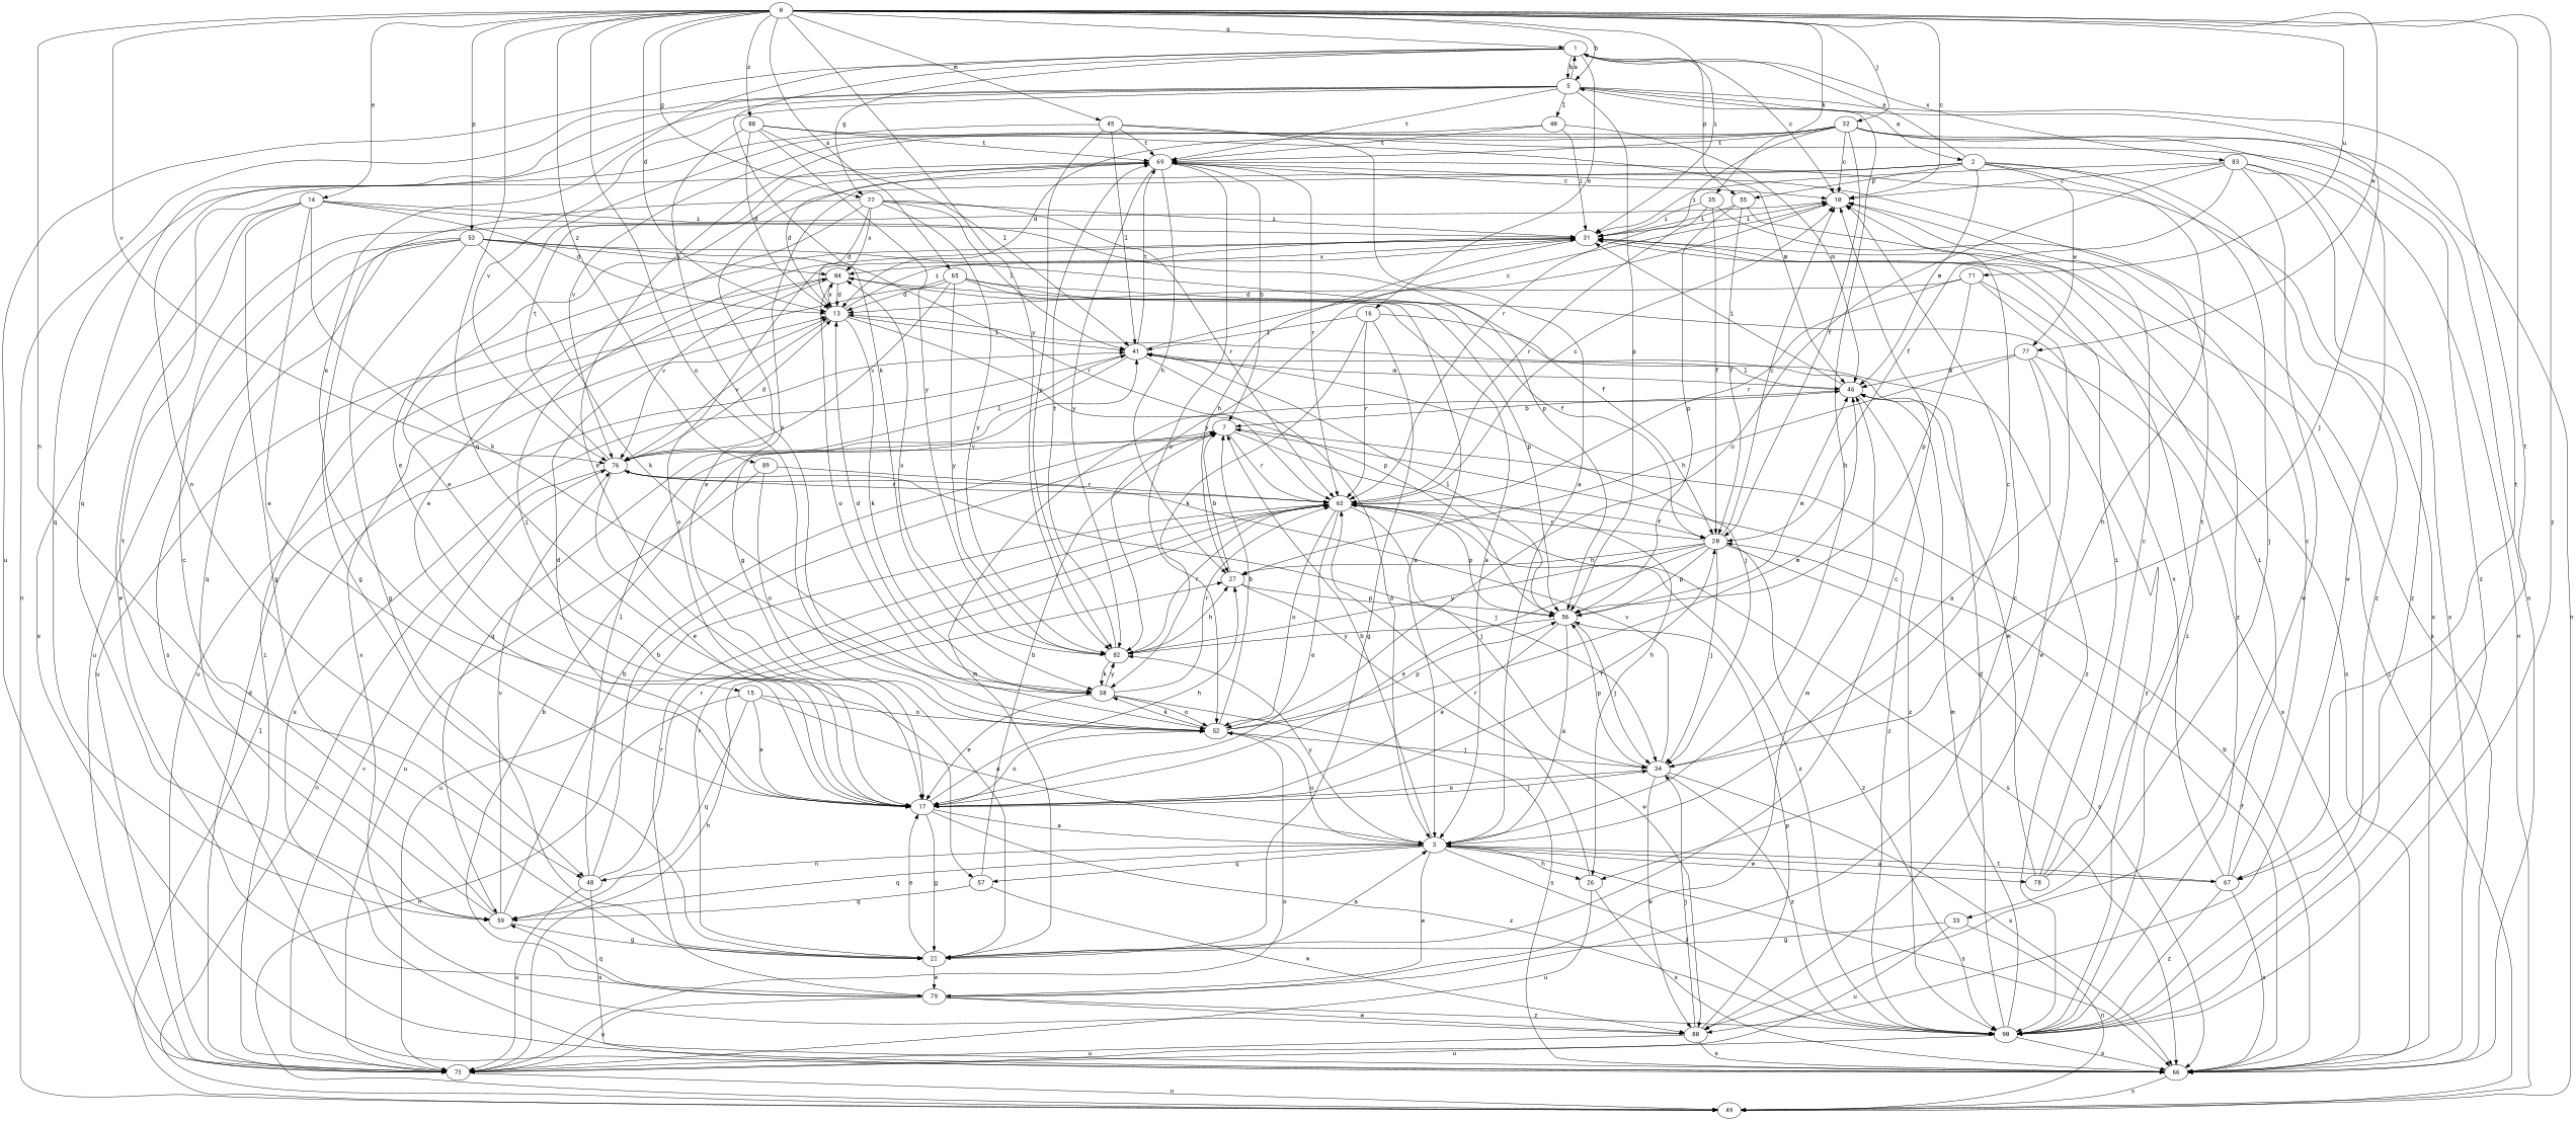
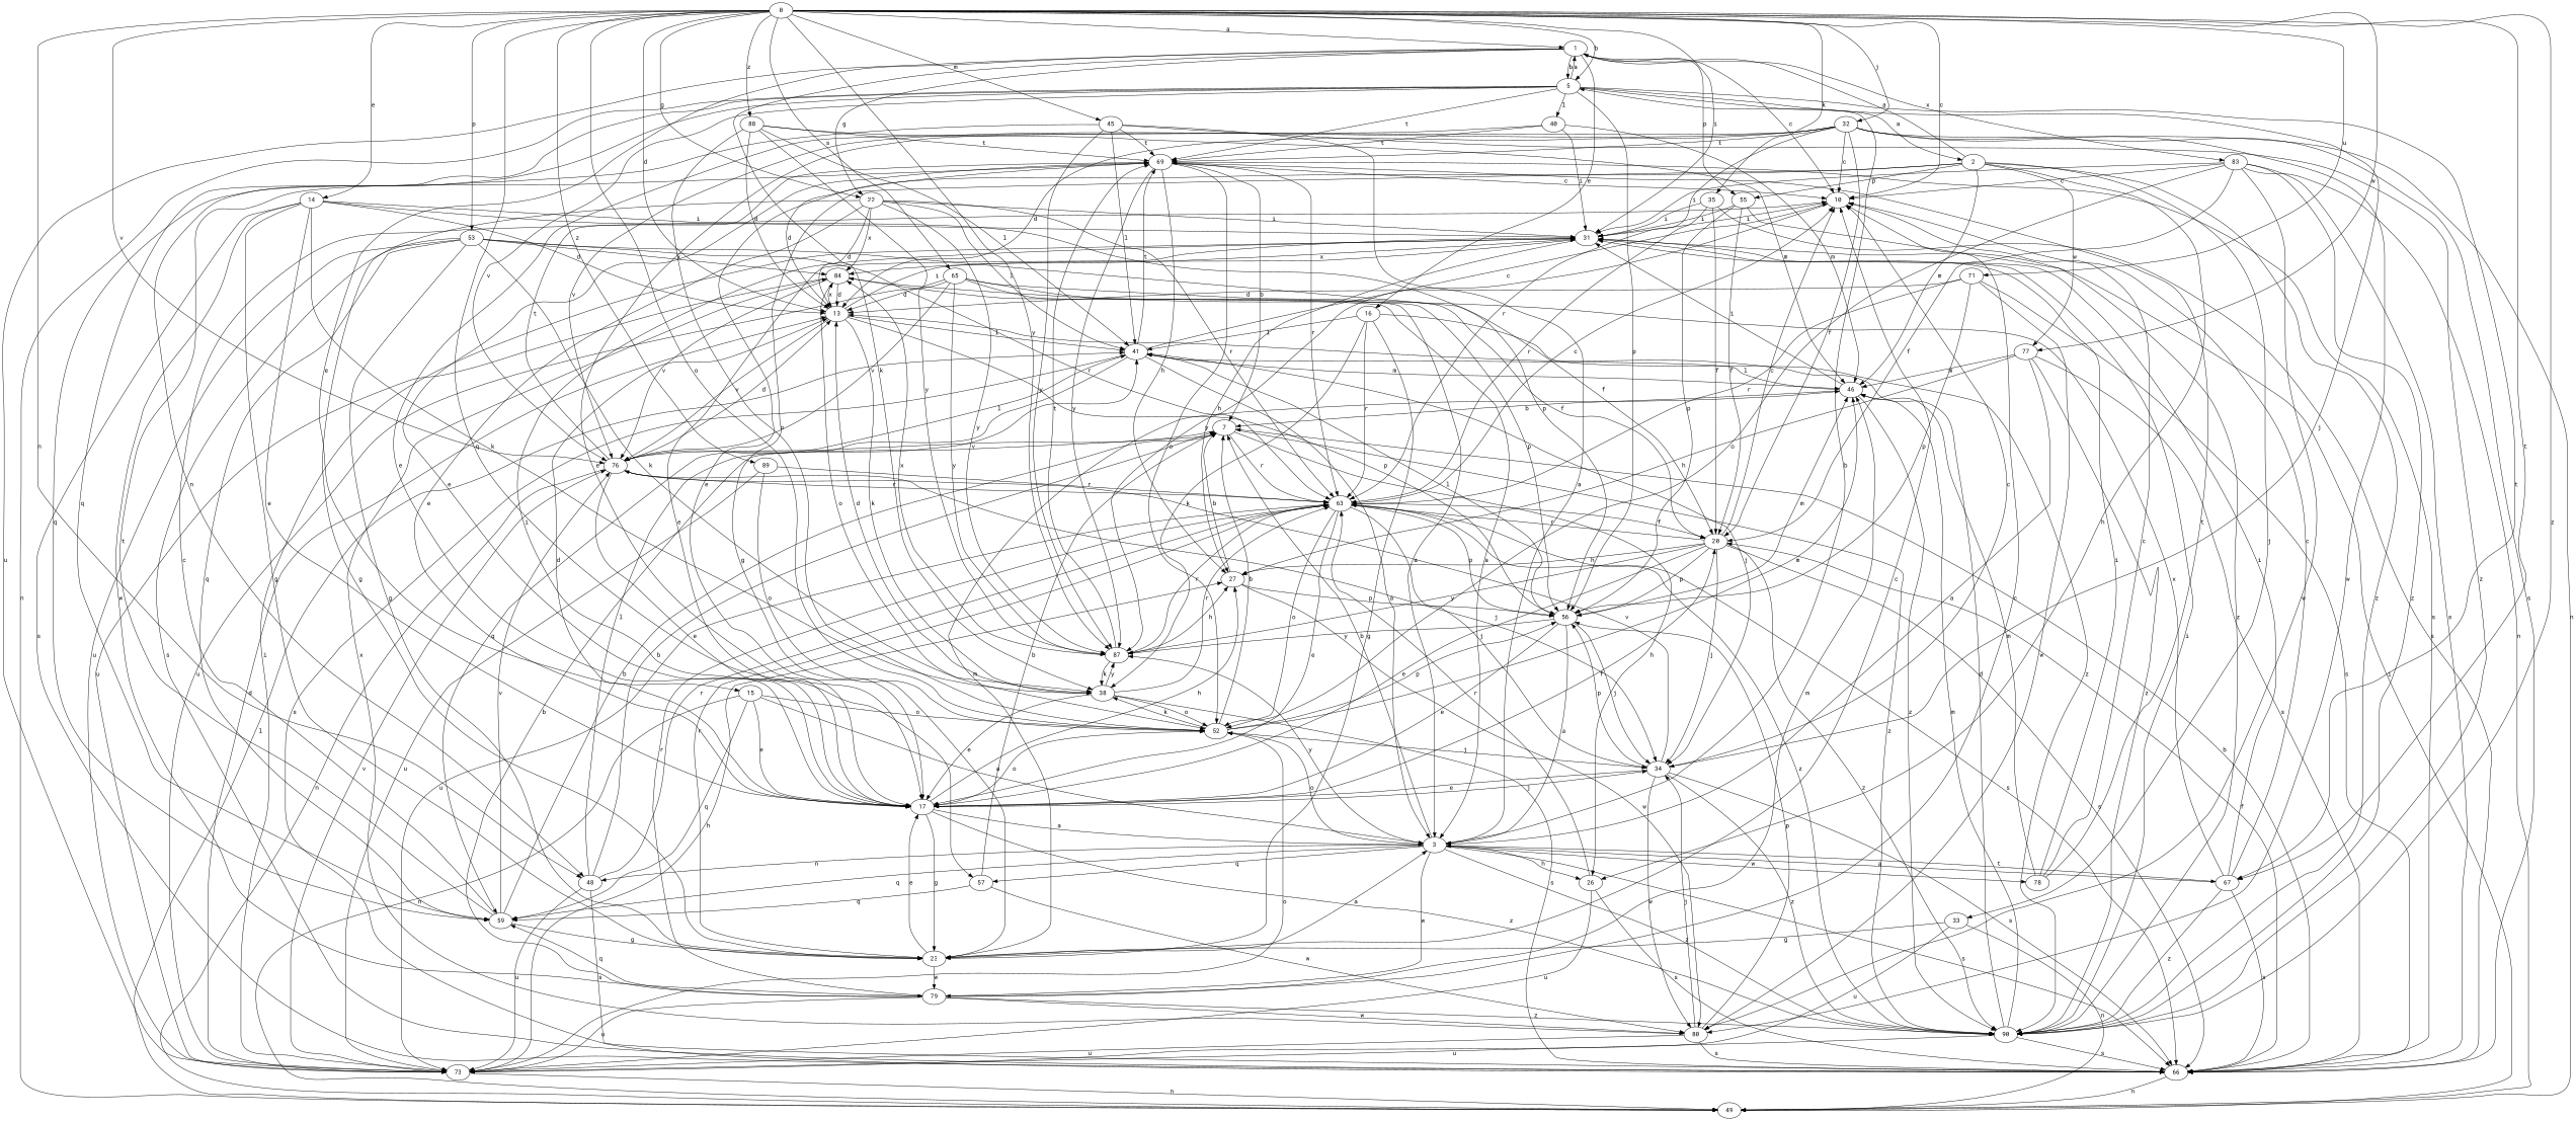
  strict digraph {
    fontname="Roboto Mono"
    node [fontname="Roboto Mono"]
    edge [fontname="Roboto Mono"]
    0
    1
    5
    10
    13
    14
    22
    31
    32
    35
    45
    48
    52
    53
    57
    65
    67
    71
    76
    77
-   87 [label=82]
+   87
    88
    89
    90
    15
    16
    38
    55
    73
    83
    2
    59
    34
    40
    49
    56
    69
    41
    84
    17
    23
    66
    79
    63
    27
    20
    80
    3
    7
    46
    26
    33
    78
    0 -> 1 [label=a]
    0 -> 5 [label=b]
    0 -> 10 [label=c]
    0 -> 13 [label=d]
    0 -> 14 [label=e]
    0 -> 22 [label=g]
    0 -> 31 [label=i]
    0 -> 32 [label=j]
    0 -> 35 [label=k]
    0 -> 45 [label=m]
    0 -> 48 [label=n]
    0 -> 52 [label=o]
    0 -> 53 [label=p]
    0 -> 57 [label=q]
    0 -> 65 [label=s]
    0 -> 67 [label=t]
    0 -> 71 [label=u]
    0 -> 76 [label=v]
    0 -> 77 [label=w]
    0 -> 87 [label=y]
    0 -> 88 [label=z]
    0 -> 89 [label=z]
    0 -> 90 [label=z]
    1 -> 5 [label=b]
    1 -> 10 [label=c]
    1 -> 22 [label=g]
    1 -> 15 [label=e]
    1 -> 16 [label=e]
    1 -> 38 [label=k]
    1 -> 55 [label=p]
    1 -> 73 [label=u]
    1 -> 83 [label=x]
    5 -> 1 [label=a]
    5 -> 48 [label=n]
    5 -> 67 [label=t]
    5 -> 76 [label=v]
    5 -> 2 [label=a]
    5 -> 59 [label=q]
    5 -> 34 [label=j]
    5 -> 40 [label=l]
    5 -> 49 [label=n]
    5 -> 56 [label=p]
    5 -> 69 [label=t]
    10 -> 31 [label=i]
    10 -> 87 [label=y]
    13 -> 31 [label=i]
    13 -> 76 [label=v]
    13 -> 38 [label=k]
    13 -> 56 [label=p]
    13 -> 41 [label=l]
    13 -> 84 [label=x]
    14 -> 13 [label=d]
    14 -> 31 [label=i]
    14 -> 38 [label=k]
    14 -> 56 [label=p]
    14 -> 17 [label=e]
    14 -> 23 [label=g]
    14 -> 66 [label=s]
    14 -> 79 [label=w]
    22 -> 13 [label=d]
    22 -> 31 [label=i]
    22 -> 87 [label=y]
    22 -> 41 [label=l]
    22 -> 84 [label=x]
    22 -> 17 [label=e]
    22 -> 23 [label=g]
    22 -> 63 [label=r]
    31 -> 84 [label=x]
    31 -> 17 [label=e]
    31 -> 27 [label=h]
    32 -> 10 [label=c]
    32 -> 13 [label=d]
    32 -> 76 [label=v]
    32 -> 49 [label=n]
    32 -> 69 [label=t]
    32 -> 17 [label=e]
    32 -> 66 [label=s]
    32 -> 63 [label=r]
    32 -> 20 [label=f]
    32 -> 80 [label=w]
    35 -> 31 [label=i]
    35 -> 66 [label=s]
    35 -> 63 [label=r]
    35 -> 20 [label=f]
    45 -> 87 [label=y]
    45 -> 90 [label=z]
    45 -> 59 [label=q]
    45 -> 69 [label=t]
    45 -> 41 [label=l]
    45 -> 3 [label=a]
    48 -> 73 [label=u]
    48 -> 41 [label=l]
    48 -> 66 [label=s]
    48 -> 63 [label=r]
    48 -> 7 [label=b]
    52 -> 38 [label=k]
    52 -> 34 [label=j]
    52 -> 56 [label=p]
    52 -> 7 [label=b]
    52 -> 46 [label=m]
    53 -> 38 [label=k]
    53 -> 73 [label=u]
    53 -> 59 [label=q]
    53 -> 84 [label=x]
    53 -> 23 [label=g]
    53 -> 66 [label=s]
    53 -> 63 [label=r]
    53 -> 20 [label=f]
    57 -> 59 [label=q]
    57 -> 80 [label=w]
    57 -> 7 [label=b]
    65 -> 13 [label=d]
    65 -> 76 [label=v]
    65 -> 87 [label=y]
    65 -> 73 [label=u]
    65 -> 56 [label=p]
    65 -> 20 [label=f]
    65 -> 3 [label=a]
    67 -> 10 [label=c]
    67 -> 31 [label=i]
    67 -> 90 [label=z]
    67 -> 84 [label=x]
    67 -> 66 [label=s]
    67 -> 3 [label=a]
    71 -> 13 [label=d]
    71 -> 56 [label=p]
    71 -> 66 [label=s]
    71 -> 63 [label=r]
    71 -> 80 [label=w]
    76 -> 13 [label=d]
    76 -> 34 [label=j]
    76 -> 49 [label=n]
    76 -> 69 [label=t]
    76 -> 41 [label=l]
    76 -> 17 [label=e]
    76 -> 63 [label=r]
    77 -> 90 [label=z]
    77 -> 66 [label=s]
    77 -> 27 [label=h]
    77 -> 3 [label=a]
    77 -> 46 [label=m]
    87 -> 38 [label=k]
    87 -> 69 [label=t]
    87 -> 84 [label=x]
    87 -> 63 [label=r]
    87 -> 27 [label=h]
    88 -> 13 [label=d]
    88 -> 52 [label=o]
    88 -> 87 [label=y]
    88 -> 69 [label=t]
    88 -> 41 [label=l]
    88 -> 46 [label=m]
    89 -> 52 [label=o]
    89 -> 73 [label=u]
    89 -> 63 [label=r]
    90 -> 13 [label=d]
    90 -> 31 [label=i]
    90 -> 73 [label=u]
    90 -> 66 [label=s]
    90 -> 46 [label=m]
    15 -> 52 [label=o]
    15 -> 59 [label=q]
    15 -> 49 [label=n]
    15 -> 17 [label=e]
    15 -> 3 [label=a]
    16 -> 90 [label=z]
    16 -> 38 [label=k]
    16 -> 41 [label=l]
    16 -> 23 [label=g]
    16 -> 63 [label=r]
    38 -> 13 [label=d]
    38 -> 52 [label=o]
    38 -> 87 [label=y]
    38 -> 17 [label=e]
    38 -> 66 [label=s]
    38 -> 63 [label=r]
    55 -> 31 [label=i]
    55 -> 90 [label=z]
    55 -> 56 [label=p]
    55 -> 20 [label=f]
    73 -> 13 [label=d]
    73 -> 31 [label=i]
    73 -> 52 [label=o]
    73 -> 76 [label=v]
    73 -> 49 [label=n]
    73 -> 27 [label=h]
    83 -> 10 [label=c]
    83 -> 31 [label=i]
    83 -> 52 [label=o]
    83 -> 90 [label=z]
    83 -> 49 [label=n]
    83 -> 66 [label=s]
    83 -> 20 [label=f]
    83 -> 80 [label=w]
    2 -> 1 [label=a]
    2 -> 77 [label=w]
    2 -> 90 [label=z]
    2 -> 55 [label=p]
    2 -> 17 [label=e]
    2 -> 23 [label=g]
    2 -> 46 [label=m]
    2 -> 26 [label=h]
    2 -> 33 [label=j]
    59 -> 10 [label=c]
    59 -> 76 [label=v]
    59 -> 69 [label=t]
    59 -> 23 [label=g]
    59 -> 7 [label=b]
    34 -> 10 [label=c]
    34 -> 76 [label=v]
    34 -> 90 [label=z]
    34 -> 56 [label=p]
    34 -> 17 [label=e]
    34 -> 66 [label=s]
    34 -> 80 [label=w]
    40 -> 31 [label=i]
    40 -> 69 [label=t]
    40 -> 17 [label=e]
    40 -> 46 [label=m]
    49 -> 31 [label=i]
    49 -> 41 [label=l]
    56 -> 87 [label=y]
    56 -> 34 [label=j]
    56 -> 41 [label=l]
    56 -> 17 [label=e]
    56 -> 3 [label=a]
    56 -> 46 [label=m]
    69 -> 10 [label=c]
    69 -> 13 [label=d]
    69 -> 52 [label=o]
    69 -> 87 [label=y]
    69 -> 17 [label=e]
    69 -> 66 [label=s]
    69 -> 63 [label=r]
    69 -> 27 [label=h]
    69 -> 7 [label=b]
    41 -> 10 [label=c]
    41 -> 59 [label=q]
    41 -> 34 [label=j]
    41 -> 69 [label=t]
    41 -> 66 [label=s]
    41 -> 3 [label=a]
    41 -> 46 [label=m]
    84 -> 13 [label=d]
    84 -> 52 [label=o]
    84 -> 76 [label=v]
    84 -> 73 [label=u]
    84 -> 3 [label=a]
    17 -> 13 [label=d]
    17 -> 31 [label=i]
    17 -> 52 [label=o]
    17 -> 90 [label=z]
    17 -> 34 [label=j]
    17 -> 23 [label=g]
    17 -> 27 [label=h]
    17 -> 20 [label=f]
    17 -> 3 [label=a]
    23 -> 10 [label=c]
    23 -> 17 [label=e]
    23 -> 79 [label=w]
    23 -> 63 [label=r]
    23 -> 3 [label=a]
    23 -> 46 [label=m]
    66 -> 49 [label=n]
    66 -> 20 [label=f]
    66 -> 7 [label=b]
    79 -> 10 [label=c]
    79 -> 90 [label=z]
    79 -> 73 [label=u]
    79 -> 59 [label=q]
    79 -> 63 [label=r]
    79 -> 80 [label=w]
    79 -> 7 [label=b]
    79 -> 46 [label=m]
    63 -> 10 [label=c]
    63 -> 52 [label=o]
    63 -> 90 [label=z]
    63 -> 73 [label=u]
    63 -> 34 [label=j]
    63 -> 56 [label=p]
    63 -> 17 [label=e]
    63 -> 66 [label=s]
    63 -> 20 [label=f]
    27 -> 56 [label=p]
    27 -> 80 [label=w]
    27 -> 7 [label=b]
    20 -> 10 [label=c]
    20 -> 87 [label=y]
    20 -> 90 [label=z]
    20 -> 34 [label=j]
    20 -> 56 [label=p]
    20 -> 17 [label=e]
    20 -> 66 [label=s]
    20 -> 63 [label=r]
    20 -> 27 [label=h]
    80 -> 73 [label=u]
    80 -> 34 [label=j]
    80 -> 56 [label=p]
    80 -> 84 [label=x]
    80 -> 66 [label=s]
    3 -> 5 [label=b]
    3 -> 48 [label=n]
    3 -> 52 [label=o]
    3 -> 57 [label=q]
    3 -> 67 [label=t]
    3 -> 87 [label=y]
    3 -> 90 [label=z]
    3 -> 59 [label=q]
    3 -> 66 [label=s]
    3 -> 79 [label=w]
    3 -> 7 [label=b]
    3 -> 26 [label=h]
    3 -> 78 [label=w]
    7 -> 76 [label=v]
    7 -> 90 [label=z]
    7 -> 63 [label=r]
    7 -> 26 [label=h]
    46 -> 31 [label=i]
    46 -> 90 [label=z]
    46 -> 41 [label=l]
    46 -> 7 [label=b]
    26 -> 73 [label=u]
    26 -> 66 [label=s]
    26 -> 63 [label=r]
    33 -> 73 [label=u]
    33 -> 49 [label=n]
    33 -> 23 [label=g]
    78 -> 10 [label=c]
    78 -> 31 [label=i]
    78 -> 69 [label=t]
    78 -> 46 [label=m]
  }
